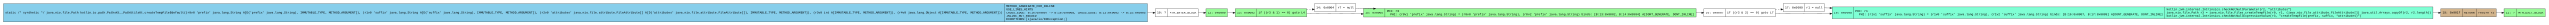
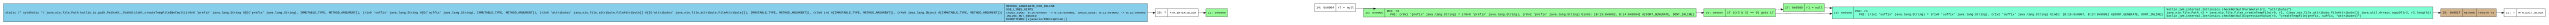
  digraph {
    fontname="Liberation Mono"
    rankdir=LR
    node [fillcolor=white fontname="Liberation Mono" shape=record style=filled]
    edge [fontname="Liberation Mono"]
    n1 [label="{10\:\ ?|MTH_ENTER_BLOCK\l}"]
    n2 [fillcolor=palegreen label="{12\:\ 0x0000}"]
-   n3 [fillcolor=palegreen label="{13\:\ 0x0002|if ((r3 & 1) == 0) goto L4\l}"]
    n4 [label="{14\:\ 0x0004|r7 = null\l}"]
    n5 [fillcolor=palegreen label="{15\:\ 0x0005|PHI: r0 \l  PHI: (r0v1 'prefix' java.lang.String) = (r0v0 'prefix' java.lang.String), (r0v2 'prefix' java.lang.String) binds: [B:13:0x0002, B:14:0x0004] A[DONT_GENERATE, DONT_INLINE]\l}"]
-   n6 [label="{16\:\ 0x0007|if ((r3 & 2) == 0) goto L7\l}"]
-   n7 [label="{17\:\ 0x0009|r1 = null\l}"]
+   n6 [fillcolor=palegreen label="{16\:\ 0x0007|if ((r3 & 2) == 0) goto L7\l}"]
+   n7 [fillcolor=palegreen label="{17\:\ 0x0009|r1 = null\l}"]
    n8 [fillcolor=aquamarine label="{18\:\ 0x000a|PHI: r1 \l  PHI: (r1v1 'suffix' java.lang.String) = (r1v0 'suffix' java.lang.String), (r1v2 'suffix' java.lang.String) binds: [B:16:0x0007, B:17:0x0009] A[DONT_GENERATE, DONT_INLINE]\l|kotlin.jvm.internal.Intrinsics.checkNotNullParameter(r2, \"attributes\")\ljava.nio.file.Path r3 = java.nio.file.Files.createTempFile(r0, r1, (java.nio.file.attribute.FileAttribute[]) java.util.Arrays.copyOf(r2, r2.length))\lkotlin.jvm.internal.Intrinsics.checkNotNullExpressionValue(r3, \"createTempFile(prefix, suffix, *attributes)\")\l}"]
    n9 [fillcolor=tan label="{19\:\ 0x001f|RETURN\l|return r3\l}"]
-   n10 [fillcolor=palegreen label="{11\:\ ?|MTH_EXIT_BLOCK\l}"]
+   n10 [label="{11\:\ ?|MTH_EXIT_BLOCK\l}"]
    n11 [fillcolor=skyblue label="{static \/* synthetic *\/ java.nio.file.Path kotlin.io.path.PathsKt__PathUtilsKt.createTempFile$default((r0v0 'prefix' java.lang.String A[D('prefix' java.lang.String), IMMUTABLE_TYPE, METHOD_ARGUMENT]), (r1v0 'suffix' java.lang.String A[D('suffix' java.lang.String), IMMUTABLE_TYPE, METHOD_ARGUMENT]), (r2v0 'attributes' java.nio.file.attribute.FileAttribute[] A[D('attributes' java.nio.file.attribute.FileAttribute[]), IMMUTABLE_TYPE, METHOD_ARGUMENT]), (r3v0 int A[IMMUTABLE_TYPE, METHOD_ARGUMENT]), (r4v0 java.lang.Object A[IMMUTABLE_TYPE, METHOD_ARGUMENT]))  | METHOD_CANDIDATE_FOR_INLINE\lUSE_LINES_HINTS\lCROSS_EDGE: B:16:0x0007 \-\> B:18:0x000a, CROSS_EDGE: B:13:0x0002 \-\> B:15:0x0005\lINLINE_NOT_NEEDED\lEXCEPTIONS:[Ljava\/io\/IOException;]\l}"]
    n1 -> n2
-   n2 -> n3
-   n3 -> n4 [style=dashed]
-   n3 -> n5
    n4 -> n5
    n5 -> n6
    n6 -> n7 [style=dashed]
    n6 -> n8
    n7 -> n8
    n8 -> n9
    n9 -> n10
    n11 -> n1
  }
